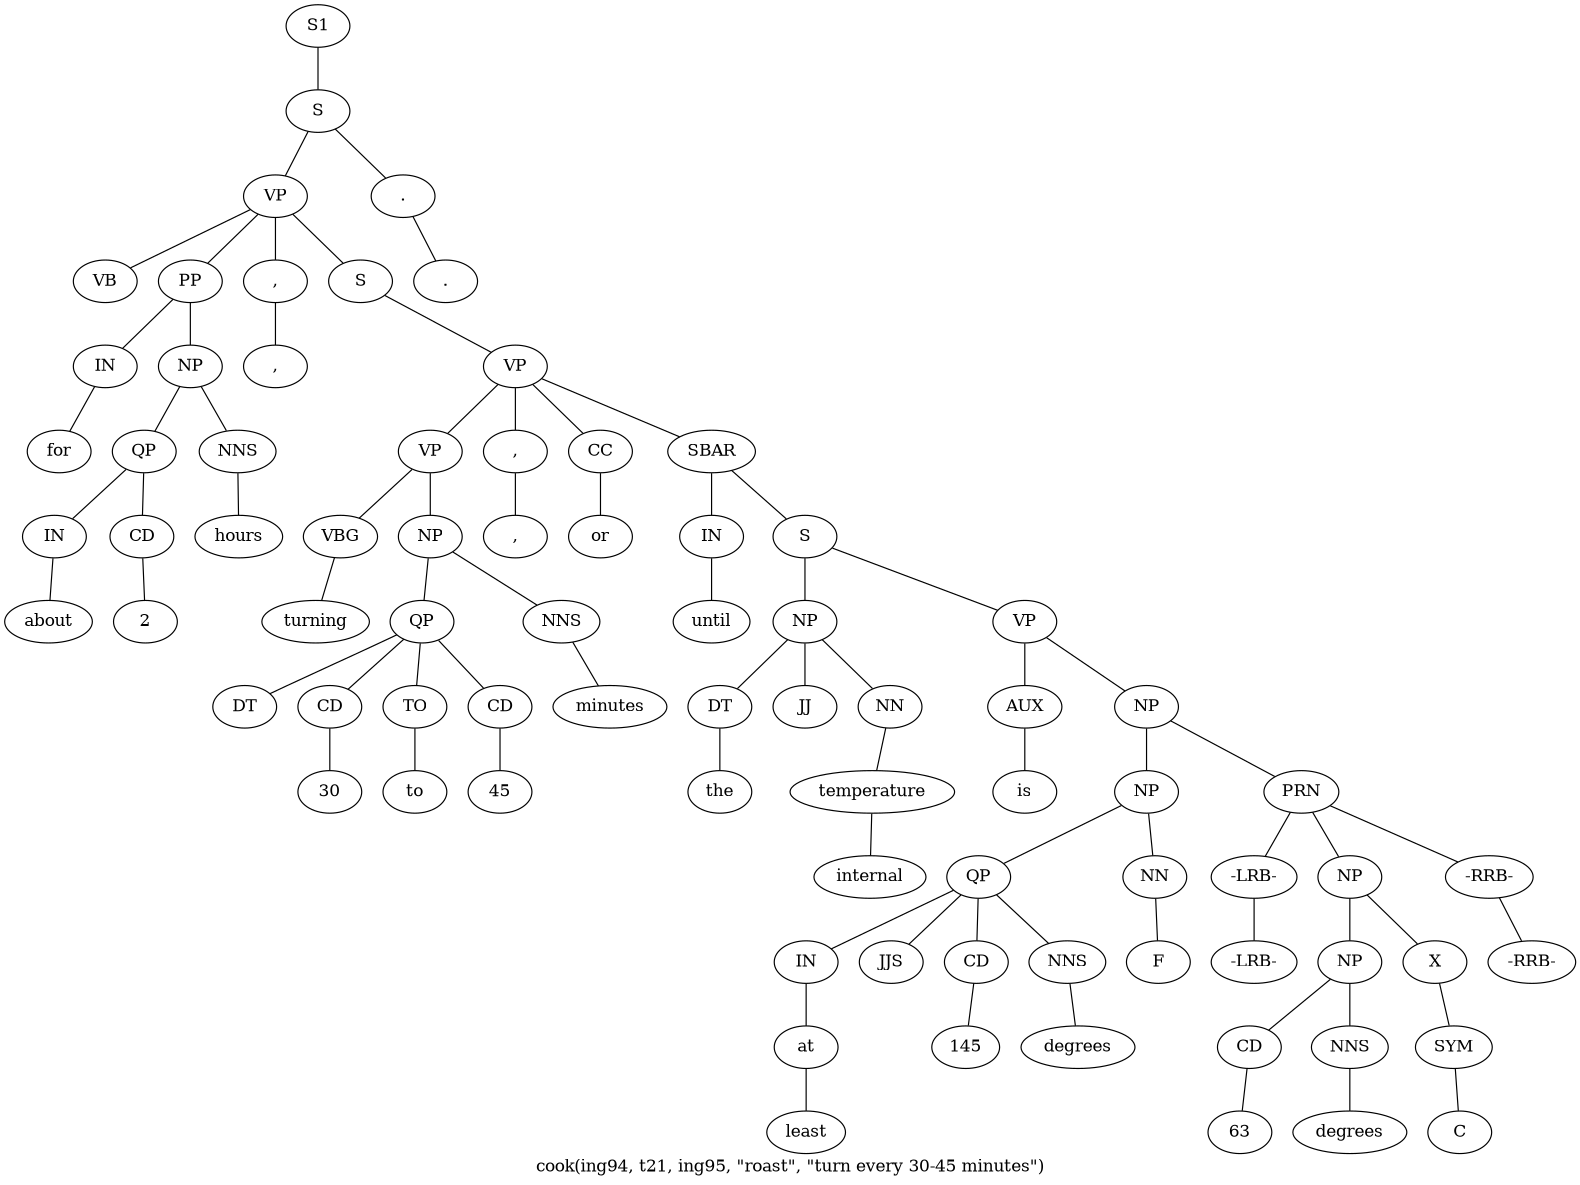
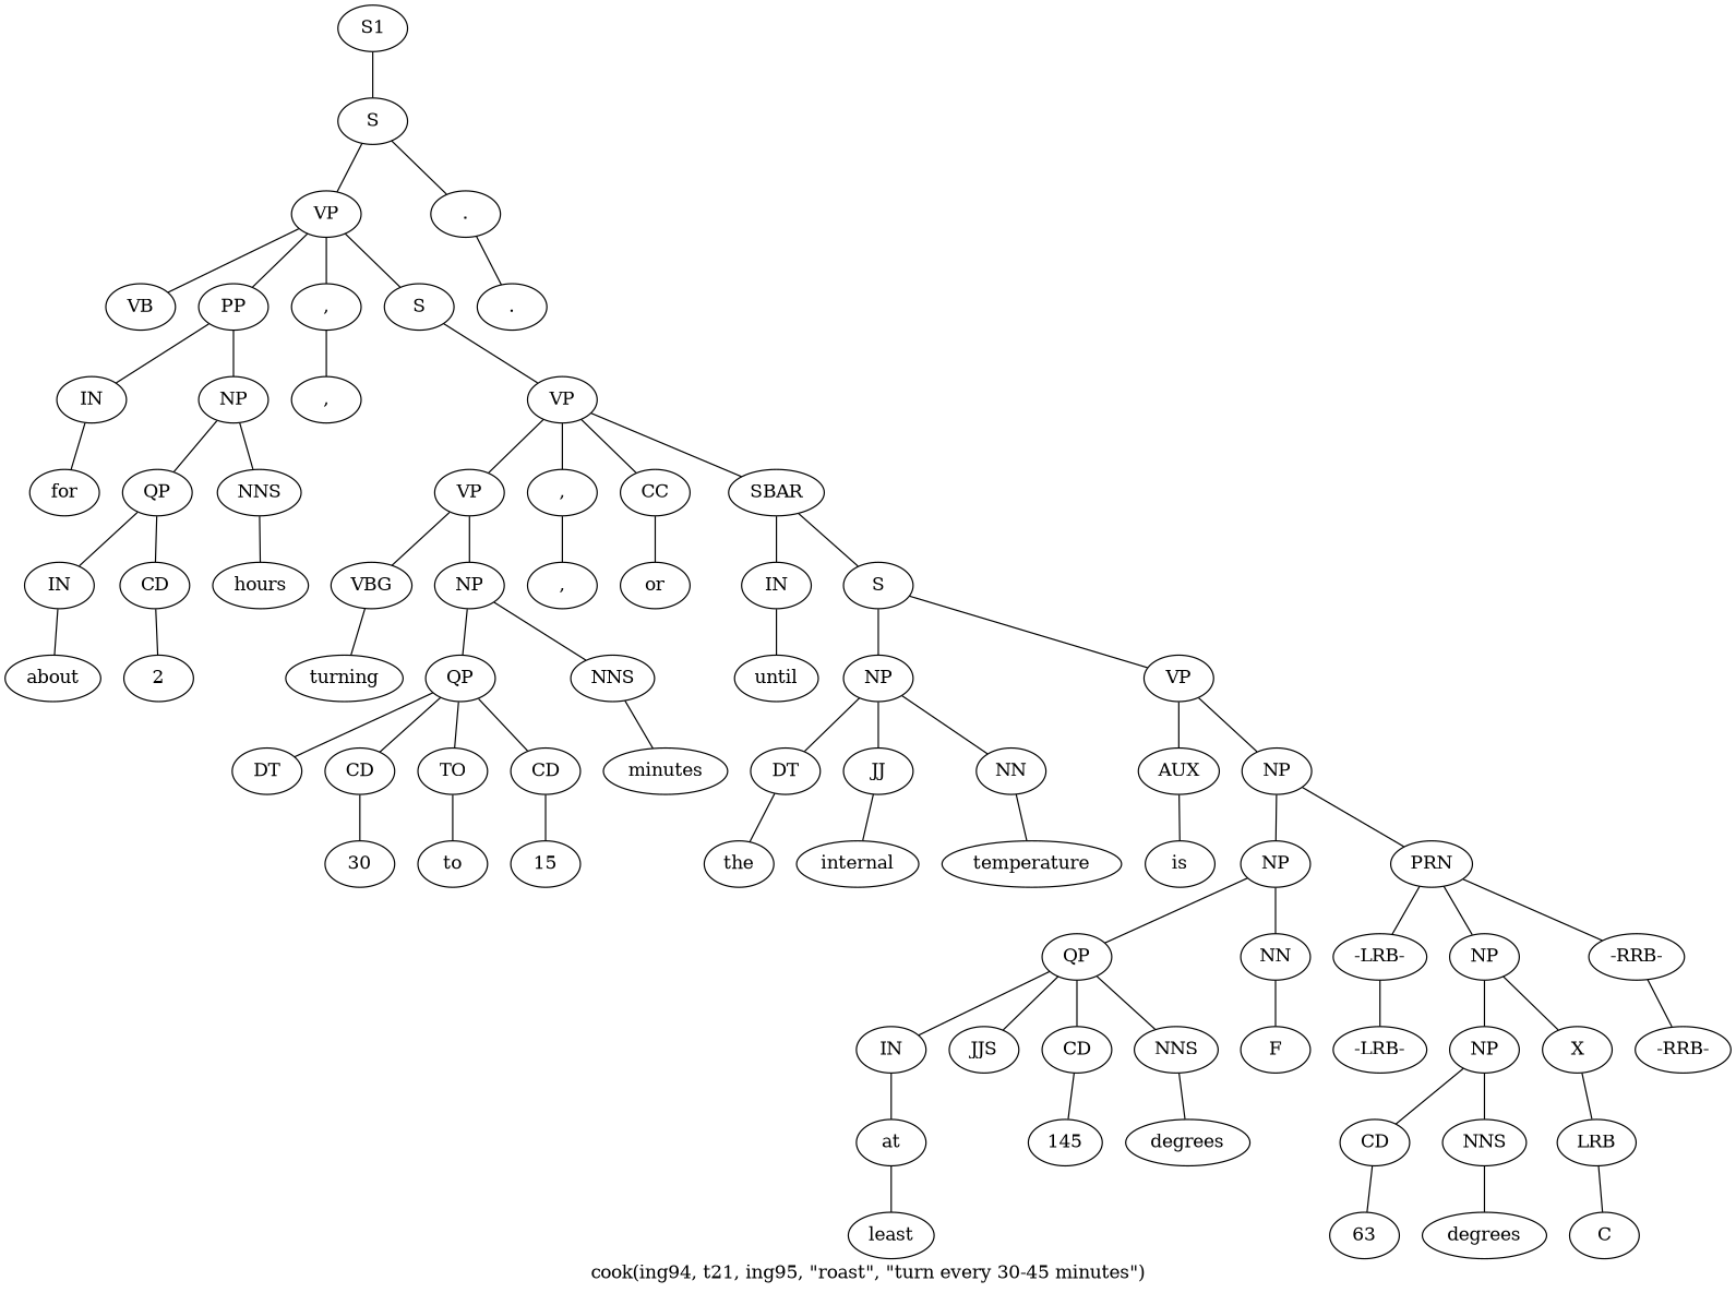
  graph {
    fontname="DejaVu Serif"
    label="cook(ing94, t21, ing95, \"roast\", \"turn every 30-45 minutes\")"
    node [fontname="DejaVu Serif"]
    edge [fontname="DejaVu Serif"]
    n1 [label=S1]
    n2 [label=S]
    n3 [label=VP]
    n4 [label="."]
    n5 [label=VB]
    n6 [label=PP]
    n7 [label=","]
    n8 [label=S]
    n9 [label="."]
    n10 [label=IN]
    n11 [label=NP]
    n12 [label=","]
    n13 [label=VP]
    n14 [label=for]
    n15 [label=QP]
    n16 [label=NNS]
    n17 [label=IN]
    n18 [label=CD]
    n19 [label=hours]
    n20 [label=about]
    n21 [label=2]
    n22 [label=VP]
    n23 [label=","]
    n24 [label=CC]
    n25 [label=SBAR]
    n26 [label=VBG]
    n27 [label=NP]
    n28 [label=","]
    n29 [label=or]
    n30 [label=IN]
    n31 [label=S]
    n32 [label=turning]
    n33 [label=QP]
    n34 [label=NNS]
    n35 [label=DT]
    n36 [label=CD]
    n37 [label=TO]
    n38 [label=CD]
    n39 [label=minutes]
    n40 [label=30]
    n41 [label=to]
-   n42 [label=45]
+   n42 [label=15]
    n43 [label=until]
    n44 [label=NP]
    n45 [label=VP]
    n46 [label=DT]
    n47 [label=JJ]
    n48 [label=NN]
    n49 [label=AUX]
    n50 [label=NP]
    n51 [label=the]
    n52 [label=internal]
    n53 [label=temperature]
    n54 [label=is]
    n55 [label=NP]
    n56 [label=PRN]
    n57 [label=QP]
    n58 [label=NN]
    n59 [label="-LRB-"]
    n60 [label=NP]
    n61 [label="-RRB-"]
    n62 [label=IN]
    n63 [label=JJS]
    n64 [label=CD]
    n65 [label=NNS]
    n66 [label=F]
    n67 [label=at]
    n68 [label=145]
    n69 [label=degrees]
    n70 [label=least]
    n71 [label="-LRB-"]
    n72 [label=NP]
    n73 [label=X]
    n74 [label="-RRB-"]
    n75 [label=CD]
    n76 [label=NNS]
-   n77 [label=SYM]
+   n77 [label=LRB]
    n78 [label=63]
    n79 [label=degrees]
    n80 [label=C]
    n1 -- n2
    n2 -- n3
    n2 -- n4
    n3 -- n5
    n3 -- n6
    n3 -- n7
    n3 -- n8
    n4 -- n9
    n6 -- n10
    n6 -- n11
    n7 -- n12
    n8 -- n13
    n10 -- n14
    n11 -- n15
    n11 -- n16
    n13 -- n22
    n13 -- n23
    n13 -- n24
    n13 -- n25
    n15 -- n17
    n15 -- n18
    n16 -- n19
    n17 -- n20
    n18 -- n21
    n22 -- n26
    n22 -- n27
    n23 -- n28
    n24 -- n29
    n25 -- n30
    n25 -- n31
    n26 -- n32
    n27 -- n33
    n27 -- n34
    n30 -- n43
    n31 -- n44
    n31 -- n45
    n33 -- n35
    n33 -- n36
    n33 -- n37
    n33 -- n38
    n34 -- n39
    n36 -- n40
    n37 -- n41
    n38 -- n42
    n44 -- n46
    n44 -- n47
    n44 -- n48
    n45 -- n49
    n45 -- n50
    n46 -- n51
-   n53 -- n52
+   n47 -- n52
    n48 -- n53
    n49 -- n54
    n50 -- n55
    n50 -- n56
    n55 -- n57
    n55 -- n58
    n56 -- n59
    n56 -- n60
    n56 -- n61
    n57 -- n62
    n57 -- n63
    n57 -- n64
    n57 -- n65
    n58 -- n66
    n59 -- n71
    n60 -- n72
    n60 -- n73
    n61 -- n74
    n62 -- n67
    n64 -- n68
    n65 -- n69
    n67 -- n70
    n72 -- n75
    n72 -- n76
    n73 -- n77
    n75 -- n78
    n76 -- n79
    n77 -- n80
  }
